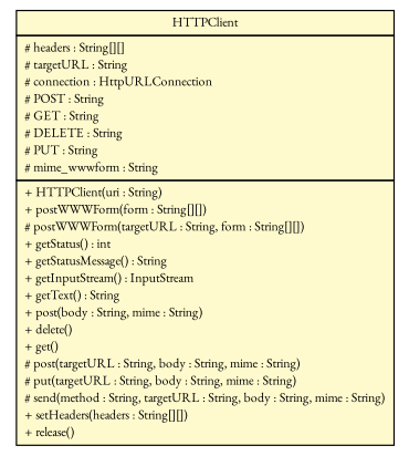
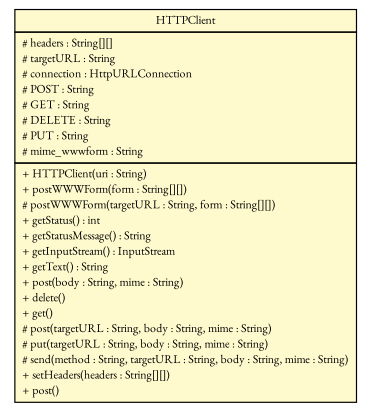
  digraph {
    fontname="EB Garamond"
-   n1 [fontcolor=black fontname="EB Garamond" fontsize=10.0 label=<<table border="0" cellborder="1" cellspacing="0" cellpadding="2" port="p" bgcolor="lemonChiffon" href="./HTTPClient.html"> 		<tr><td><table border="0" cellspacing="0" cellpadding="1"> 			<tr><td> HTTPClient </td></tr> 		</table></td></tr> 		<tr><td><table border="0" cellspacing="0" cellpadding="1"> 			<tr><td align="left"> # headers : String[][] </td></tr> 			<tr><td align="left"> # targetURL : String </td></tr> 			<tr><td align="left"> # connection : HttpURLConnection </td></tr> 			<tr><td align="left"> # POST : String </td></tr> 			<tr><td align="left"> # GET : String </td></tr> 			<tr><td align="left"> # DELETE : String </td></tr> 			<tr><td align="left"> # PUT : String </td></tr> 			<tr><td align="left"> # mime_wwwform : String </td></tr> 		</table></td></tr> 		<tr><td><table border="0" cellspacing="0" cellpadding="1"> 			<tr><td align="left"> + HTTPClient(uri : String) </td></tr> 			<tr><td align="left"> + postWWWForm(form : String[][]) </td></tr> 			<tr><td align="left"> # postWWWForm(targetURL : String, form : String[][]) </td></tr> 			<tr><td align="left"> + getStatus() : int </td></tr> 			<tr><td align="left"> + getStatusMessage() : String </td></tr> 			<tr><td align="left"> + getInputStream() : InputStream </td></tr> 			<tr><td align="left"> + getText() : String </td></tr> 			<tr><td align="left"> + post(body : String, mime : String) </td></tr> 			<tr><td align="left"> + delete() </td></tr> 			<tr><td align="left"> + get() </td></tr> 			<tr><td align="left"> # post(targetURL : String, body : String, mime : String) </td></tr> 			<tr><td align="left"> # put(targetURL : String, body : String, mime : String) </td></tr> 			<tr><td align="left"> # send(method : String, targetURL : String, body : String, mime : String) </td></tr> 			<tr><td align="left"> + setHeaders(headers : String[][]) </td></tr> 			<tr><td align="left"> + release() </td></tr> 		</table></td></tr> 		</table>> shape=plaintext]
+   n1 [fontcolor=black fontname="EB Garamond" fontsize=10.0 label=<<table border="0" cellborder="1" cellspacing="0" cellpadding="2" port="p" bgcolor="lemonChiffon" href="./HTTPClient.html"> 		<tr><td><table border="0" cellspacing="0" cellpadding="1"> 			<tr><td> HTTPClient </td></tr> 		</table></td></tr> 		<tr><td><table border="0" cellspacing="0" cellpadding="1"> 			<tr><td align="left"> # headers : String[][] </td></tr> 			<tr><td align="left"> # targetURL : String </td></tr> 			<tr><td align="left"> # connection : HttpURLConnection </td></tr> 			<tr><td align="left"> # POST : String </td></tr> 			<tr><td align="left"> # GET : String </td></tr> 			<tr><td align="left"> # DELETE : String </td></tr> 			<tr><td align="left"> # PUT : String </td></tr> 			<tr><td align="left"> # mime_wwwform : String </td></tr> 		</table></td></tr> 		<tr><td><table border="0" cellspacing="0" cellpadding="1"> 			<tr><td align="left"> + HTTPClient(uri : String) </td></tr> 			<tr><td align="left"> + postWWWForm(form : String[][]) </td></tr> 			<tr><td align="left"> # postWWWForm(targetURL : String, form : String[][]) </td></tr> 			<tr><td align="left"> + getStatus() : int </td></tr> 			<tr><td align="left"> + getStatusMessage() : String </td></tr> 			<tr><td align="left"> + getInputStream() : InputStream </td></tr> 			<tr><td align="left"> + getText() : String </td></tr> 			<tr><td align="left"> + post(body : String, mime : String) </td></tr> 			<tr><td align="left"> + delete() </td></tr> 			<tr><td align="left"> + get() </td></tr> 			<tr><td align="left"> # post(targetURL : String, body : String, mime : String) </td></tr> 			<tr><td align="left"> # put(targetURL : String, body : String, mime : String) </td></tr> 			<tr><td align="left"> # send(method : String, targetURL : String, body : String, mime : String) </td></tr> 			<tr><td align="left"> + setHeaders(headers : String[][]) </td></tr> 			<tr><td align="left"> + post() </td></tr> 		</table></td></tr> 		</table>> shape=plaintext]
  }
